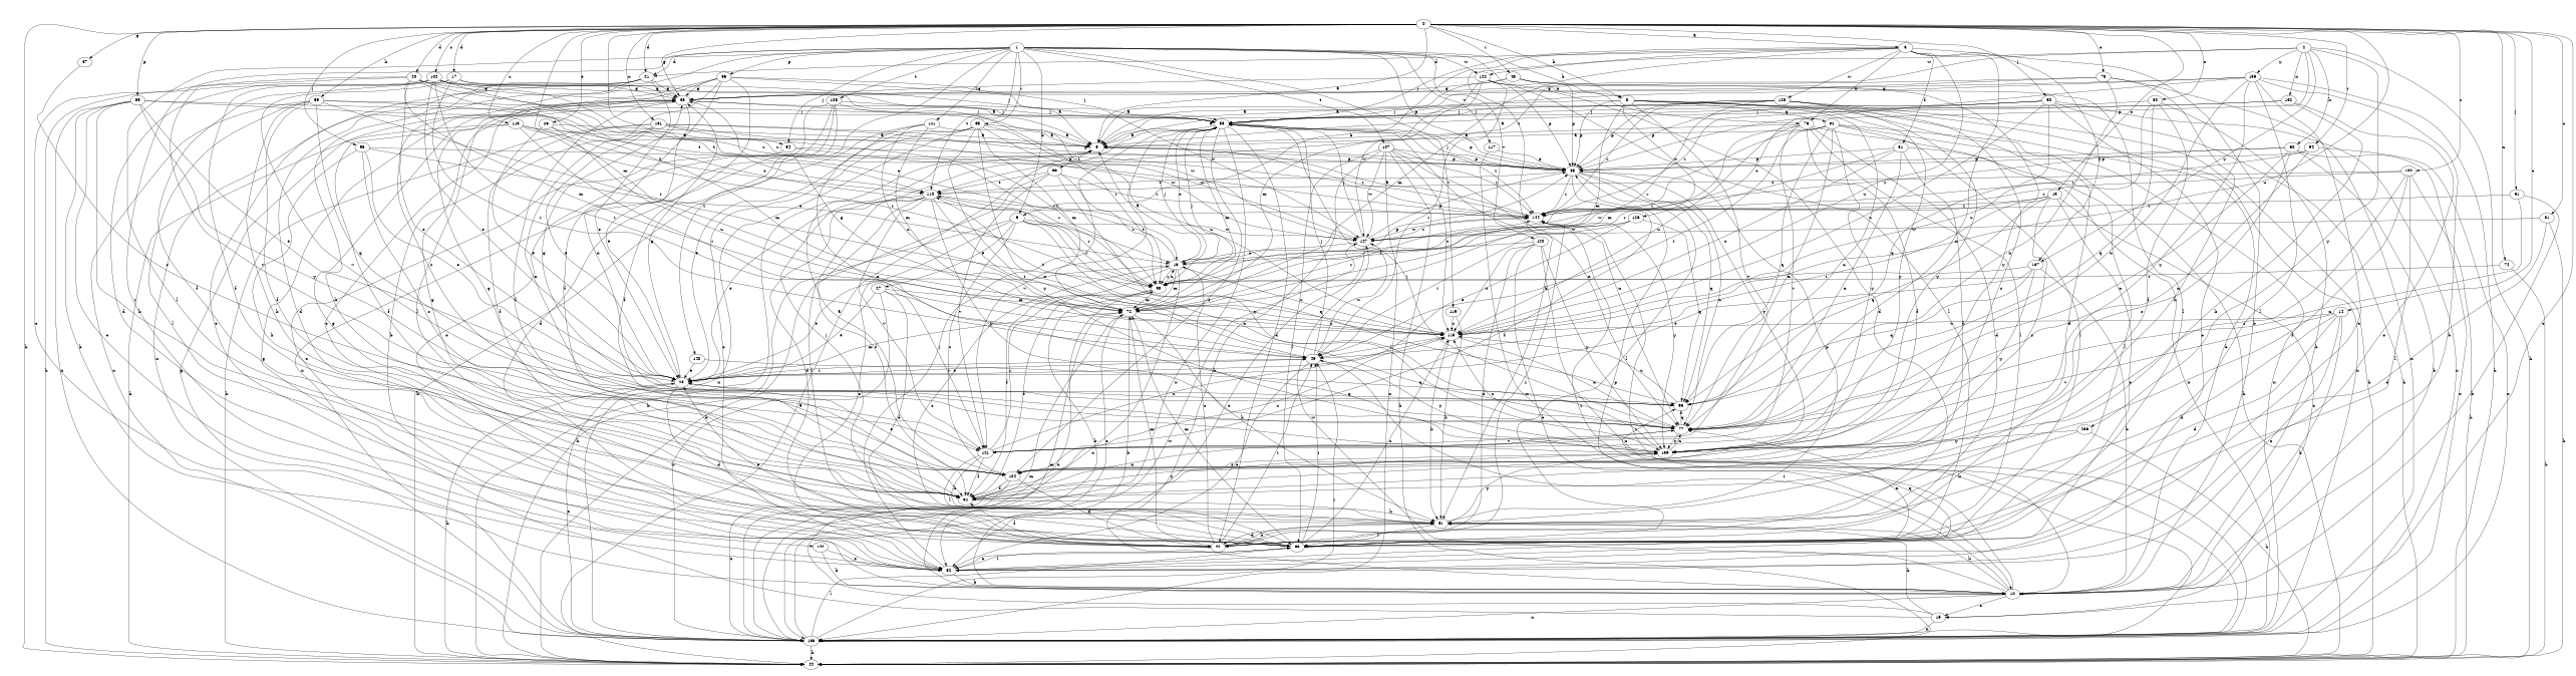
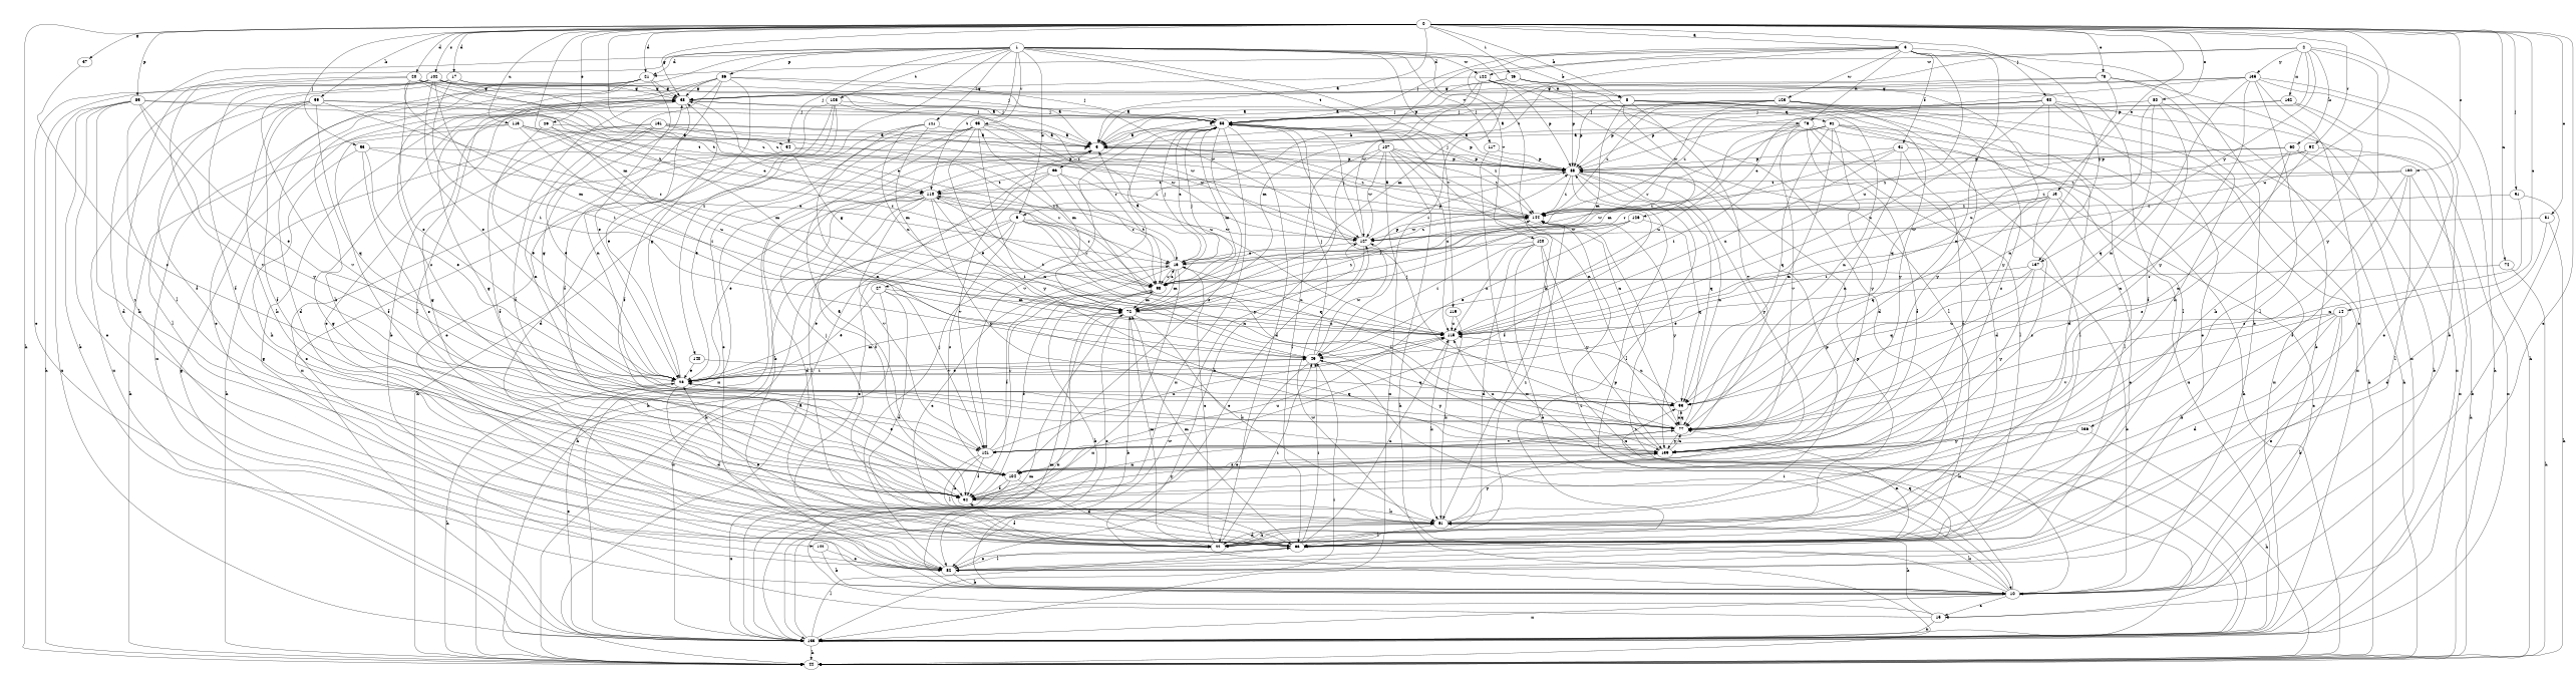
  strict digraph {
    0
    3
    5
    8
    13
    14
    15
    17
    20
    21
    26
    37
    38
    44
    46
    50
    51
    53
    54
    59
    72
    74
    78
    80
    81
    85
    94
    100
    102
    113
    115
    131
    9
    76
    137
    10
    31
    55
    61
    77
    123
    88
    96
    144
    22
    92
    121
    126
    139
    104
    82
    93
    127
    49
    133
    32
    16
    28
    66
    98
    110
    1
    86
    95
    107
    108
    117
    119
    120
    122
    140
    141
    142
    27
    2
    60
    132
    135
    n79 [label=236]
    0 -> 3 [label=a]
    0 -> 5 [label=a]
    0 -> 8 [label=b]
    0 -> 13 [label=c]
    0 -> 14 [label=c]
    0 -> 15 [label=c]
    0 -> 17 [label=d]
    0 -> 20 [label=d]
    0 -> 21 [label=d]
    0 -> 26 [label=e]
    0 -> 37 [label=g]
    0 -> 38 [label=g]
    0 -> 44 [label=h]
    0 -> 46 [label=i]
    0 -> 50 [label=j]
    0 -> 51 [label=j]
    0 -> 53 [label=j]
    0 -> 54 [label=j]
    0 -> 59 [label=k]
    0 -> 72 [label=m]
    0 -> 74 [label=n]
    0 -> 78 [label=o]
    0 -> 80 [label=o]
    0 -> 81 [label=o]
    0 -> 85 [label=p]
    0 -> 94 [label=r]
    0 -> 100 [label=s]
    0 -> 102 [label=s]
    0 -> 113 [label=u]
    0 -> 115 [label=u]
-   0 -> 131 [label=x]
    3 -> 21 [label=d]
    3 -> 72 [label=m]
    3 -> 115 [label=u]
    3 -> 9 [label=b]
    3 -> 76 [label=n]
    3 -> 137 [label=y]
    3 -> 10 [label=b]
    3 -> 31 [label=f]
    3 -> 55 [label=j]
    3 -> 61 [label=k]
    3 -> 77 [label=n]
    3 -> 123 [label=w]
    5 -> 44 [label=h]
    5 -> 88 [label=p]
    5 -> 96 [label=r]
    5 -> 144 [label=z]
    8 -> 72 [label=m]
    8 -> 55 [label=j]
    8 -> 77 [label=n]
    8 -> 88 [label=p]
    8 -> 22 [label=d]
    8 -> 92 [label=q]
    8 -> 121 [label=v]
    8 -> 126 [label=w]
    8 -> 139 [label=y]
    13 -> 15 [label=c]
    13 -> 144 [label=z]
    13 -> 104 [label=s]
    13 -> 82 [label=o]
    13 -> 93 [label=q]
    13 -> 127 [label=w]
    13 -> 49 [label=i]
    14 -> 115 [label=u]
    14 -> 10 [label=b]
    14 -> 61 [label=k]
    14 -> 22 [label=d]
    14 -> 121 [label=v]
    14 -> 82 [label=o]
    15 -> 38 [label=g]
    15 -> 72 [label=m]
    15 -> 61 [label=k]
    15 -> 133 [label=x]
    17 -> 38 [label=g]
    17 -> 55 [label=j]
    17 -> 121 [label=v]
    17 -> 49 [label=i]
    17 -> 32 [label=f]
    20 -> 5 [label=a]
    20 -> 38 [label=g]
    20 -> 72 [label=m]
    20 -> 144 [label=z]
    20 -> 121 [label=v]
    20 -> 82 [label=o]
    20 -> 16 [label=c]
    20 -> 28 [label=e]
    21 -> 38 [label=g]
    21 -> 61 [label=k]
    21 -> 22 [label=d]
    21 -> 82 [label=o]
    21 -> 133 [label=x]
    21 -> 28 [label=e]
    26 -> 5 [label=a]
    26 -> 72 [label=m]
    26 -> 115 [label=u]
    26 -> 28 [label=e]
    37 -> 104 [label=s]
    38 -> 55 [label=j]
    38 -> 127 [label=w]
    38 -> 32 [label=f]
    38 -> 28 [label=e]
    44 -> 5 [label=a]
    46 -> 5 [label=a]
    46 -> 38 [label=g]
    46 -> 88 [label=p]
    46 -> 139 [label=y]
    46 -> 66 [label=l]
    50 -> 44 [label=h]
    50 -> 115 [label=u]
    50 -> 55 [label=j]
    50 -> 88 [label=p]
    50 -> 144 [label=z]
    50 -> 82 [label=o]
    50 -> 93 [label=q]
    50 -> 133 [label=x]
    51 -> 10 [label=b]
    51 -> 77 [label=n]
    51 -> 144 [label=z]
    53 -> 61 [label=k]
    53 -> 88 [label=p]
    53 -> 104 [label=s]
    53 -> 16 [label=c]
    53 -> 28 [label=e]
    54 -> 88 [label=p]
    54 -> 82 [label=o]
    54 -> 98 [label=r]
    59 -> 55 [label=j]
    59 -> 61 [label=k]
    59 -> 93 [label=q]
    59 -> 133 [label=x]
    59 -> 32 [label=f]
    59 -> 66 [label=l]
    59 -> 98 [label=r]
    59 -> 110 [label=t]
    72 -> 115 [label=u]
    72 -> 10 [label=b]
    72 -> 61 [label=k]
    72 -> 144 [label=z]
    72 -> 82 [label=o]
    74 -> 44 [label=h]
    74 -> 98 [label=r]
    78 -> 5 [label=a]
    78 -> 38 [label=g]
    78 -> 61 [label=k]
    78 -> 77 [label=n]
    78 -> 133 [label=x]
    80 -> 115 [label=u]
    80 -> 10 [label=b]
    80 -> 55 [label=j]
    80 -> 93 [label=q]
    80 -> 32 [label=f]
    81 -> 44 [label=h]
    81 -> 22 [label=d]
    81 -> 127 [label=w]
    85 -> 10 [label=b]
    85 -> 55 [label=j]
    85 -> 61 [label=k]
    85 -> 139 [label=y]
    85 -> 82 [label=o]
    85 -> 133 [label=x]
    85 -> 28 [label=e]
    85 -> 110 [label=t]
    94 -> 77 [label=n]
    94 -> 88 [label=p]
    94 -> 144 [label=z]
    94 -> 133 [label=x]
    100 -> 44 [label=h]
    100 -> 144 [label=z]
    100 -> 104 [label=s]
    100 -> 32 [label=f]
    100 -> 66 [label=l]
    100 -> 110 [label=t]
    102 -> 5 [label=a]
    102 -> 38 [label=g]
    102 -> 44 [label=h]
    102 -> 144 [label=z]
    102 -> 22 [label=d]
    102 -> 49 [label=i]
    102 -> 32 [label=f]
    102 -> 16 [label=c]
    102 -> 28 [label=e]
    113 -> 5 [label=a]
    113 -> 44 [label=h]
    113 -> 49 [label=i]
    113 -> 32 [label=f]
    113 -> 98 [label=r]
    113 -> 110 [label=t]
    115 -> 38 [label=g]
    115 -> 61 [label=k]
    115 -> 49 [label=i]
    115 -> 110 [label=t]
    131 -> 5 [label=a]
    131 -> 44 [label=h]
    131 -> 77 [label=n]
    131 -> 88 [label=p]
    131 -> 127 [label=w]
    131 -> 32 [label=f]
    131 -> 28 [label=e]
    131 -> 98 [label=r]
    9 -> 44 [label=h]
    9 -> 77 [label=n]
    9 -> 104 [label=s]
    9 -> 82 [label=o]
    9 -> 93 [label=q]
    9 -> 127 [label=w]
    9 -> 98 [label=r]
    9 -> 27 [label=e]
    76 -> 5 [label=a]
    76 -> 72 [label=m]
    76 -> 115 [label=u]
    76 -> 22 [label=d]
    76 -> 121 [label=v]
    76 -> 133 [label=x]
    76 -> 32 [label=f]
    76 -> 66 [label=l]
    137 -> 10 [label=b]
    137 -> 139 [label=y]
    137 -> 93 [label=q]
    137 -> 28 [label=e]
    137 -> 98 [label=r]
    10 -> 15 [label=c]
    10 -> 61 [label=k]
    10 -> 88 [label=p]
    10 -> 144 [label=z]
    10 -> 127 [label=w]
    10 -> 49 [label=i]
    10 -> 133 [label=x]
    31 -> 115 [label=u]
    31 -> 77 [label=n]
    31 -> 88 [label=p]
    31 -> 32 [label=f]
    31 -> 66 [label=l]
    31 -> 98 [label=r]
    55 -> 5 [label=a]
    55 -> 72 [label=m]
    55 -> 77 [label=n]
    55 -> 88 [label=p]
    55 -> 144 [label=z]
    55 -> 22 [label=d]
    55 -> 121 [label=v]
    55 -> 104 [label=s]
    55 -> 133 [label=x]
    55 -> 16 [label=c]
    61 -> 88 [label=p]
    61 -> 22 [label=d]
    61 -> 139 [label=y]
    61 -> 66 [label=l]
    77 -> 55 [label=j]
    77 -> 121 [label=v]
    77 -> 139 [label=y]
    77 -> 93 [label=q]
    123 -> 5 [label=a]
    123 -> 44 [label=h]
    123 -> 55 [label=j]
    123 -> 88 [label=p]
    123 -> 144 [label=z]
    123 -> 139 [label=y]
    123 -> 104 [label=s]
    123 -> 133 [label=x]
    123 -> 98 [label=r]
    88 -> 55 [label=j]
    88 -> 77 [label=n]
    88 -> 144 [label=z]
    88 -> 139 [label=y]
    88 -> 93 [label=q]
    88 -> 32 [label=f]
    88 -> 66 [label=l]
    88 -> 110 [label=t]
    96 -> 44 [label=h]
    96 -> 144 [label=z]
    96 -> 121 [label=v]
    96 -> 139 [label=y]
    96 -> 98 [label=r]
    96 -> 110 [label=t]
    144 -> 5 [label=a]
    144 -> 139 [label=y]
    144 -> 127 [label=w]
    22 -> 72 [label=m]
    22 -> 61 [label=k]
+   22 -> 88 [label=p]
    22 -> 144 [label=z]
    22 -> 49 [label=i]
    22 -> 32 [label=f]
    22 -> 16 [label=c]
    92 -> 5 [label=a]
    92 -> 44 [label=h]
    92 -> 77 [label=n]
    92 -> 139 [label=y]
    92 -> 93 [label=q]
    92 -> 49 [label=i]
    92 -> 133 [label=x]
    92 -> 66 [label=l]
    92 -> 98 [label=r]
    121 -> 115 [label=u]
    121 -> 61 [label=k]
    121 -> 32 [label=f]
    121 -> 66 [label=l]
    121 -> 98 [label=r]
    126 -> 93 [label=q]
    126 -> 127 [label=w]
    126 -> 49 [label=i]
    126 -> 28 [label=e]
    139 -> 115 [label=u]
    139 -> 77 [label=n]
    139 -> 104 [label=s]
    104 -> 5 [label=a]
    104 -> 38 [label=g]
    104 -> 115 [label=u]
    104 -> 22 [label=d]
    104 -> 133 [label=x]
    104 -> 32 [label=f]
    104 -> 28 [label=e]
    82 -> 10 [label=b]
    82 -> 55 [label=j]
    82 -> 93 [label=q]
    82 -> 66 [label=l]
    93 -> 38 [label=g]
    93 -> 115 [label=u]
-   115 -> 77 [label=n]
+   93 -> 77 [label=n]
    127 -> 55 [label=j]
    127 -> 88 [label=p]
    127 -> 144 [label=z]
    127 -> 82 [label=o]
    127 -> 16 [label=c]
    49 -> 55 [label=j]
    49 -> 139 [label=y]
    49 -> 82 [label=o]
    49 -> 127 [label=w]
    49 -> 28 [label=e]
    133 -> 38 [label=g]
    133 -> 44 [label=h]
    133 -> 72 [label=m]
    133 -> 144 [label=z]
    133 -> 127 [label=w]
    133 -> 49 [label=i]
    133 -> 28 [label=e]
    133 -> 66 [label=l]
    32 -> 38 [label=g]
    32 -> 61 [label=k]
    32 -> 77 [label=n]
    32 -> 139 [label=y]
    16 -> 5 [label=a]
    16 -> 72 [label=m]
    16 -> 115 [label=u]
    16 -> 55 [label=j]
    16 -> 133 [label=x]
    16 -> 32 [label=f]
    16 -> 28 [label=e]
    16 -> 98 [label=r]
    16 -> 110 [label=t]
    28 -> 38 [label=g]
    28 -> 44 [label=h]
    28 -> 72 [label=m]
    28 -> 22 [label=d]
    28 -> 93 [label=q]
    28 -> 49 [label=i]
    66 -> 38 [label=g]
    66 -> 72 [label=m]
    66 -> 115 [label=u]
    66 -> 55 [label=j]
    66 -> 77 [label=n]
    66 -> 82 [label=o]
    66 -> 49 [label=i]
    66 -> 16 [label=c]
    66 -> 28 [label=e]
    98 -> 72 [label=m]
    98 -> 10 [label=b]
    98 -> 55 [label=j]
    98 -> 88 [label=p]
    98 -> 133 [label=x]
    98 -> 32 [label=f]
    98 -> 16 [label=c]
    110 -> 144 [label=z]
    110 -> 22 [label=d]
    110 -> 121 [label=v]
    110 -> 139 [label=y]
    110 -> 49 [label=i]
    110 -> 32 [label=f]
    110 -> 28 [label=e]
    110 -> 66 [label=l]
    110 -> 98 [label=r]
    1 -> 8 [label=b]
    1 -> 21 [label=d]
    1 -> 54 [label=j]
    1 -> 9 [label=b]
    1 -> 76 [label=n]
    1 -> 88 [label=p]
    1 -> 104 [label=s]
    1 -> 66 [label=l]
    1 -> 110 [label=t]
    1 -> 86 [label=p]
    1 -> 95 [label=r]
    1 -> 107 [label=t]
    1 -> 108 [label=t]
    1 -> 117 [label=v]
    1 -> 119 [label=v]
    1 -> 120 [label=v]
    1 -> 122 [label=w]
    1 -> 140 [label=z]
    1 -> 141 [label=z]
    1 -> 142 [label=z]
    86 -> 38 [label=g]
    86 -> 10 [label=b]
    86 -> 55 [label=j]
    86 -> 77 [label=n]
    86 -> 82 [label=o]
    86 -> 127 [label=w]
    86 -> 32 [label=f]
    86 -> 66 [label=l]
    95 -> 5 [label=a]
    95 -> 72 [label=m]
    95 -> 115 [label=u]
-   8 -> 10 [label=b]
+   95 -> 10 [label=b]
    95 -> 77 [label=n]
    95 -> 139 [label=y]
    95 -> 82 [label=o]
    95 -> 127 [label=w]
    95 -> 133 [label=x]
    95 -> 28 [label=e]
    107 -> 44 [label=h]
    107 -> 115 [label=u]
    107 -> 10 [label=b]
    107 -> 77 [label=n]
    107 -> 88 [label=p]
    107 -> 144 [label=z]
    107 -> 127 [label=w]
    107 -> 133 [label=x]
    107 -> 66 [label=l]
    108 -> 55 [label=j]
    108 -> 22 [label=d]
    108 -> 82 [label=o]
    108 -> 133 [label=x]
    108 -> 32 [label=f]
    108 -> 98 [label=r]
    117 -> 88 [label=p]
    117 -> 133 [label=x]
    119 -> 115 [label=u]
    119 -> 61 [label=k]
    120 -> 115 [label=u]
    120 -> 10 [label=b]
    120 -> 22 [label=d]
    120 -> 139 [label=y]
    120 -> 133 [label=x]
    120 -> 16 [label=l]
    122 -> 38 [label=g]
    122 -> 72 [label=m]
    122 -> 88 [label=p]
    122 -> 22 [label=d]
    122 -> 127 [label=w]
    122 -> 49 [label=i]
    122 -> 66 [label=l]
    140 -> 93 [label=q]
    140 -> 28 [label=e]
    141 -> 5 [label=a]
    141 -> 44 [label=h]
    141 -> 72 [label=m]
    141 -> 115 [label=u]
    141 -> 77 [label=n]
    142 -> 10 [label=b]
    142 -> 82 [label=o]
    27 -> 72 [label=m]
    27 -> 22 [label=d]
    27 -> 121 [label=v]
    27 -> 133 [label=x]
    27 -> 28 [label=e]
    2 -> 44 [label=h]
    2 -> 137 [label=y]
    2 -> 88 [label=p]
    2 -> 110 [label=t]
    2 -> 122 [label=w]
    2 -> 60 [label=k]
    2 -> 132 [label=x]
    2 -> 135 [label=y]
    2 -> n79 [label=y]
    60 -> 10 [label=b]
    60 -> 77 [label=n]
    60 -> 88 [label=p]
    60 -> 144 [label=z]
    60 -> 104 [label=s]
    60 -> 133 [label=x]
    132 -> 5 [label=a]
    132 -> 55 [label=j]
    132 -> 61 [label=k]
    132 -> 82 [label=o]
    135 -> 5 [label=a]
    135 -> 38 [label=g]
    135 -> 44 [label=h]
    135 -> 10 [label=b]
    135 -> 77 [label=n]
    135 -> 139 [label=y]
    135 -> 82 [label=o]
    135 -> 16 [label=c]
    135 -> 66 [label=l]
    n79 -> 44 [label=h]
    n79 -> 61 [label=k]
    n79 -> 139 [label=y]
  }
